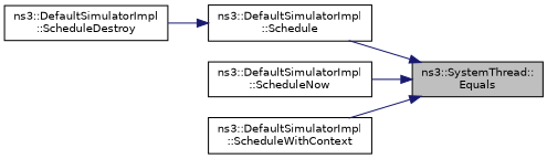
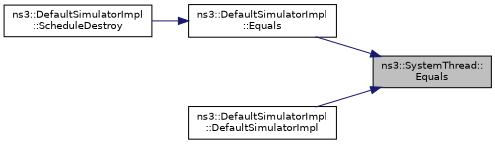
  digraph {
    rankdir=RL
    node [color=black fillcolor=white fontname=Helvetica fontsize=10 shape=record style=filled]
    edge [color=midnightblue dir=back fontname=Helvetica fontsize=10 labelfontname=Helvetica labelfontsize=10 style=solid]
    n1 [fillcolor=grey75 fontcolor=black height=0.2 label="ns3::SystemThread::\lEquals" width=0.4]
-   n2 [height=0.2 label="ns3::DefaultSimulatorImpl\l::Schedule" width=0.4]
-   n3 [height=0.2 label="ns3::DefaultSimulatorImpl\l::ScheduleNow" width=0.4]
-   n4 [height=0.2 label="ns3::DefaultSimulatorImpl\l::ScheduleWithContext" width=0.4]
+   n2 [height=0.2 label="ns3::DefaultSimulatorImpl\l::Equals" width=0.4]
+   n4 [height=0.2 label="ns3::DefaultSimulatorImpl\l::DefaultSimulatorImpl" width=0.4]
    n5 [height=0.2 label="ns3::DefaultSimulatorImpl\l::ScheduleDestroy" width=0.4]
    n1 -> n2
-   n1 -> n3
    n1 -> n4
    n2 -> n5
  }
